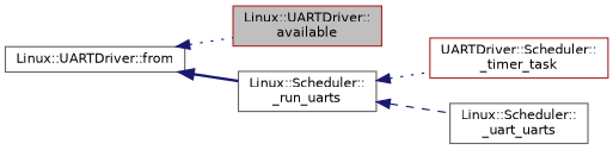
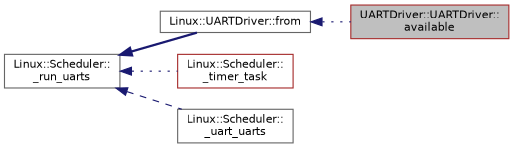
  digraph {
    rankdir=LR
    node [color=gray40 fillcolor=white fontname=Helvetica fontsize=10 shape=record style=filled]
    edge [color=midnightblue dir=back fontname=Helvetica fontsize=10 labelfontname=Helvetica labelfontsize=10 style=dotted]
-   n1 [color=brown fillcolor=grey75 fontcolor=black height=0.2 label="Linux::UARTDriver::\lavailable" width=0.4]
+   n1 [color=brown fillcolor=grey75 fontcolor=black height=0.2 label="UARTDriver::UARTDriver::\lavailable" width=0.4]
    n2 [height=0.2 label="Linux::UARTDriver::from" width=0.4]
    n3 [height=0.2 label="Linux::Scheduler::\l_run_uarts" width=0.4]
-   n4 [color=brown height=0.2 label="UARTDriver::Scheduler::\l_timer_task" width=0.4]
+   n4 [color=brown height=0.2 label="Linux::Scheduler::\l_timer_task" width=0.4]
    n5 [height=0.2 label="Linux::Scheduler::\l_uart_uarts" width=0.4]
    n2 -> n1
-   n2 -> n3 [style=bold]
+   n3 -> n2 [style=bold]
    n3 -> n4
    n3 -> n5 [style=dashed]
  }
